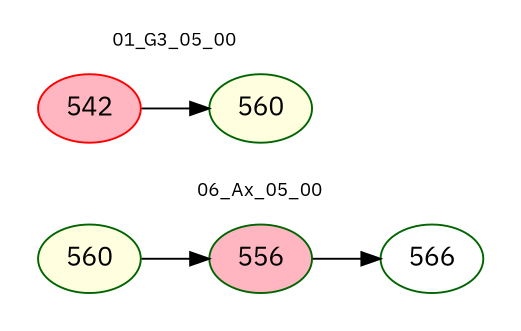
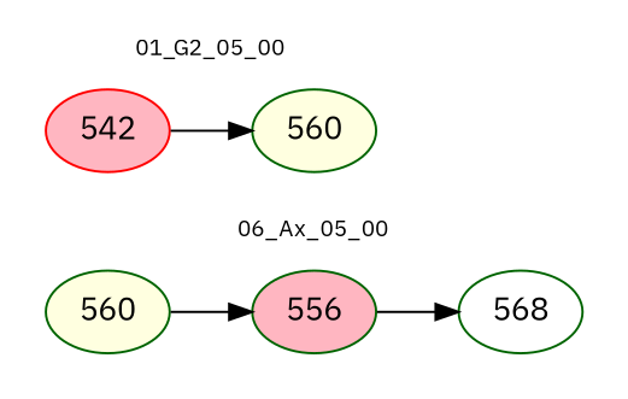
  digraph {
    fontname="IBM Plex Sans"
    rankdir=LR
    node [color=darkgreen fillcolor=lightyellow fontname="IBM Plex Sans" style=filled]
    edge [color=black fontname="IBM Plex Sans"]
    n1 [label=560]
    n2 [fillcolor=lightpink label=556]
-   n3 [fillcolor=white label=566]
+   n3 [fillcolor=white label=568]
    n4 [color=red fillcolor=lightpink label=542]
    n5 [label=560]
    subgraph cluster_1 {
      color=white
      fontsize=10
      label="06_Ax_05_00"
      n1
      n2
      n3
    }
    subgraph cluster_2 {
      color=white
      fontsize=10
-     label="01_G3_05_00"
+     label="01_G2_05_00"
      n4
      n5
    }
    n1 -> n2
    n2 -> n3
    n4 -> n5
  }
